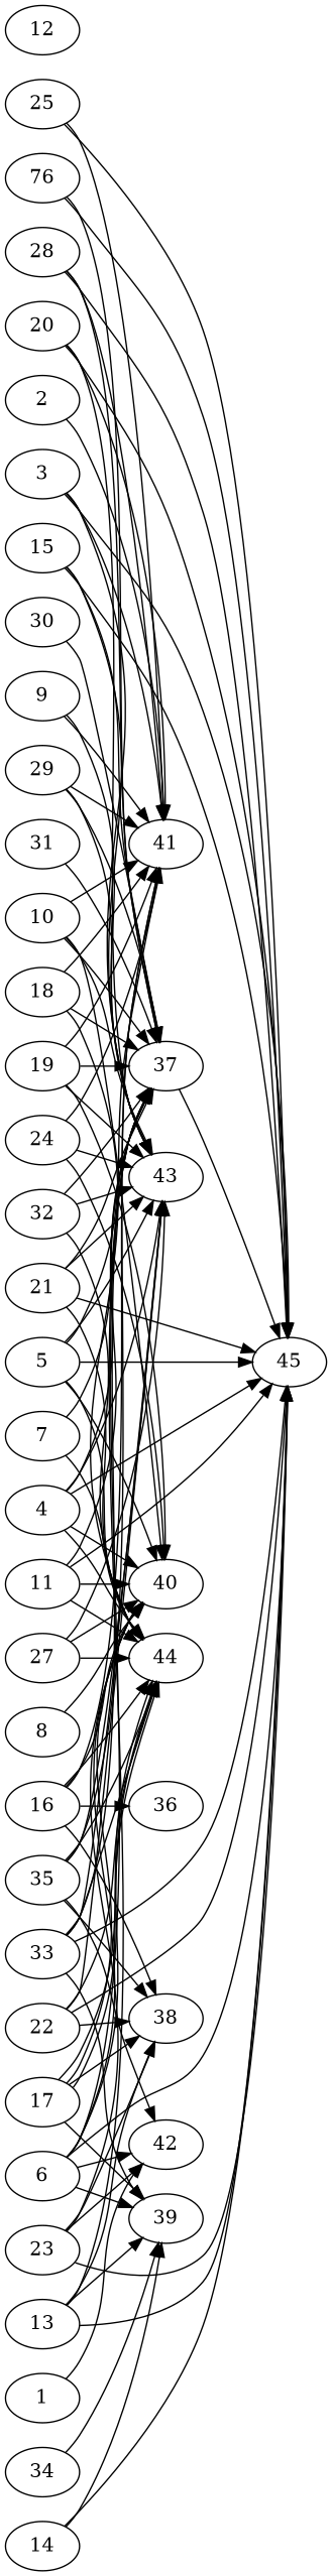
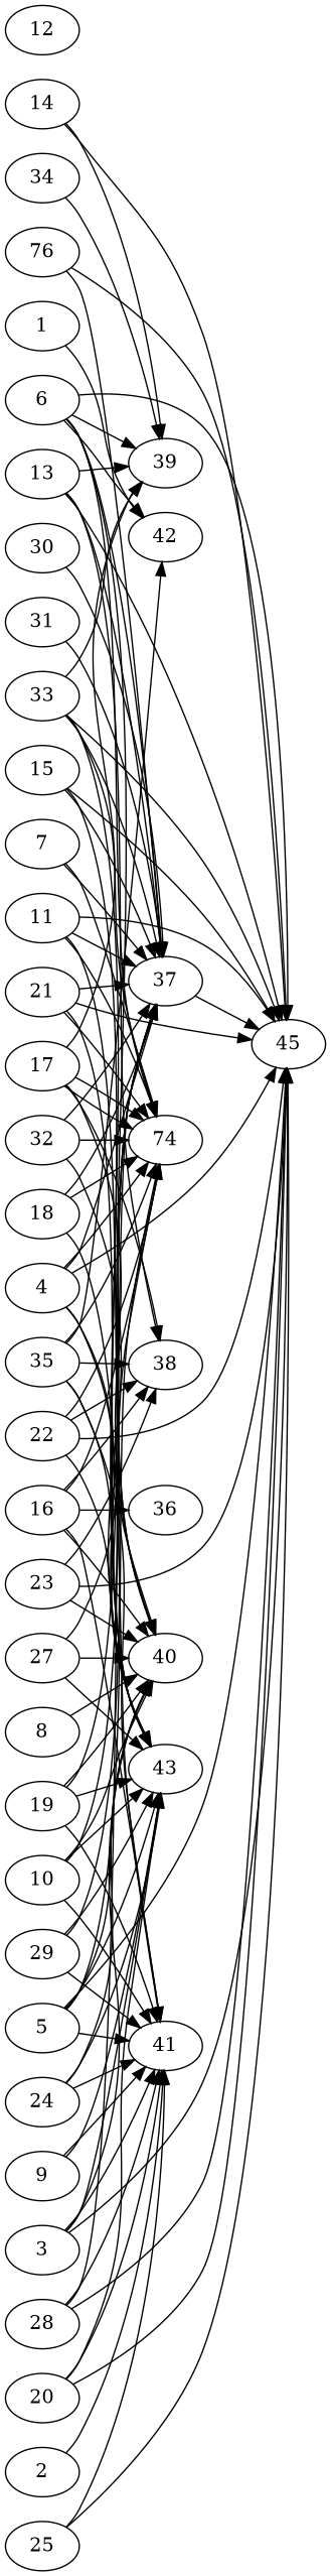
  digraph {
    rankdir=LR
    node [alpha=0.13]
    1 [alpha=0.20 expect_size=21212160]
    42 [alpha=0.09 expect_size=34621440]
    2 [expect_size=25914368]
    41 [alpha=0.04 expect_size=37934080]
    3 [alpha=0.09 expect_size=25539584]
    40 [alpha=0.15 expect_size=16010240]
    43 [alpha=0.01 expect_size=37102592]
    45 [alpha=0.15 expect_size=44292096]
    4 [alpha=0.09 expect_size=43282432]
    37 [alpha=0.16 expect_size=15773696]
-   44 [expect_size=12494848]
+   44 [expect_size=12494848 label=74]
    5 [alpha=0.16 expect_size=30682112]
    6 [alpha=0.16 expect_size=37206016]
    39 [alpha=0.16 expect_size=31864832]
    7 [alpha=0.03 expect_size=19505152]
    8 [expect_size=29743104]
    9 [alpha=0.11 expect_size=51698688]
    10 [alpha=0.07 expect_size=27741184]
    11 [alpha=0.07 expect_size=36597760]
    12 [alpha=0.11 expect_size=36274176]
    13 [alpha=0.12 expect_size=19545088]
    38 [alpha=0.20 expect_size=15814656]
    14 [alpha=0.11 expect_size=41549824]
    15 [alpha=0.01 expect_size=15285248]
    16 [alpha=0.06 expect_size=6780928]
    36 [alpha=0.10 expect_size=7242752]
    17 [alpha=0.04 expect_size=43710464]
    18 [alpha=0.12 expect_size=50124800]
    19 [alpha=0.01 expect_size=33586176]
    20 [alpha=0.07 expect_size=11872256]
    21 [alpha=0.19 expect_size=28359680]
    22 [alpha=0.01 expect_size=44075008]
    23 [alpha=0.10 expect_size=22666240]
    24 [alpha=0.16 expect_size=50585600]
    25 [expect_size=29554688]
    n36 [alpha=0.04 expect_size=31083520 label=76]
    27 [alpha=0.00 expect_size=46248960]
    28 [alpha=0.07 expect_size=8403968]
    29 [expect_size=36729856]
    30 [alpha=0.09 expect_size=38904832]
    31 [alpha=0.19 expect_size=7502848]
    32 [alpha=0.01 expect_size=5677056]
    33 [alpha=0.10 expect_size=6916096]
    34 [expect_size=31515648]
    35 [alpha=0.02 expect_size=23144448]
    1 -> 42
    2 -> 41
    3 -> 41
+   3 -> 40
    3 -> 43
    3 -> 45
    4 -> 40
    4 -> 43
    4 -> 45
    4 -> 37
    4 -> 44
    37 -> 45
    5 -> 41
    5 -> 40
    5 -> 43
    5 -> 45
    5 -> 44
    6 -> 42
    6 -> 40
    6 -> 45
    6 -> 37
    6 -> 44
    6 -> 39
    7 -> 37
    7 -> 44
    8 -> 40
    9 -> 41
    9 -> 43
    10 -> 41
    10 -> 40
    10 -> 43
    10 -> 37
    11 -> 40
    11 -> 45
    11 -> 37
    11 -> 44
    13 -> 45
    13 -> 37
    13 -> 39
    13 -> 38
    14 -> 45
    14 -> 39
    15 -> 43
    15 -> 45
    15 -> 37
    16 -> 41
    16 -> 40
    16 -> 44
    16 -> 38
    16 -> 36
    17 -> 40
    17 -> 44
    17 -> 44
    17 -> 39
    17 -> 38
    18 -> 41
    18 -> 37
    18 -> 44
    19 -> 41
    19 -> 40
    19 -> 43
    19 -> 37
    20 -> 41
    20 -> 43
    20 -> 45
    21 -> 43
    21 -> 45
    21 -> 37
    21 -> 44
    22 -> 43
    22 -> 45
    22 -> 44
    22 -> 38
-   23 -> 42
    23 -> 40
    23 -> 45
    23 -> 38
    24 -> 41
    24 -> 40
    24 -> 43
    25 -> 41
    25 -> 45
    n36 -> 45
    n36 -> 37
    27 -> 40
    27 -> 43
    27 -> 44
    28 -> 41
    28 -> 45
    28 -> 37
    29 -> 41
    29 -> 43
    29 -> 37
    30 -> 37
    31 -> 37
    32 -> 43
    32 -> 37
    32 -> 44
    33 -> 43
    33 -> 45
    33 -> 37
    33 -> 44
    33 -> 39
    34 -> 39
    35 -> 42
    35 -> 41
    35 -> 43
    35 -> 44
    35 -> 38
  }
